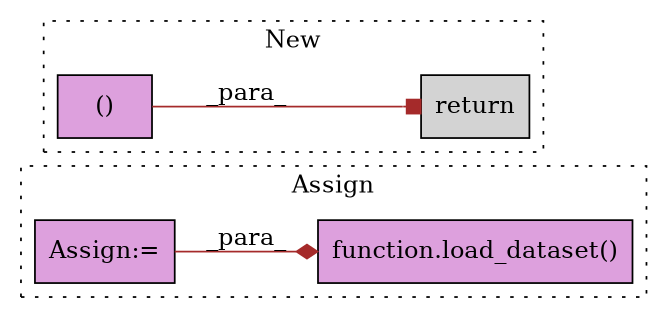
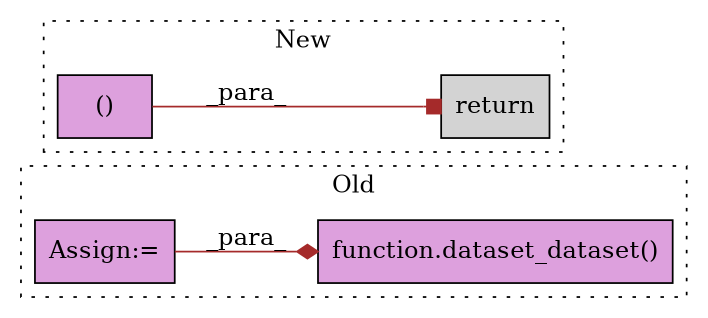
  digraph {
    rankdir=LR
    node [fillcolor=plum shape=box style=filled]
    edge [color=brown]
-   n1 [a=75 l="13,32" label="function.load_dataset()" s="1131,1156"]
+   n1 [a=75 l="13,32" label="function.dataset_dataset()" s="1131,1156"]
    n2 [a=68 l=3 label="Assign:=" s=1128]
    n3 [a=54 l=23 label="()" s=1056]
    n4 [a=93 fillcolor=lightgrey l=7 label=return s=1042]
    subgraph cluster_1 {
-     label=Assign
+     label=Old
      style=dotted
      n1
      n2
    }
    subgraph cluster_2 {
      label=New
      style=dotted
      n3
      n4
    }
    n2 -> n1 [arrowhead=diamond label=_para_]
    n3 -> n4 [arrowhead=box label=_para_]
  }
